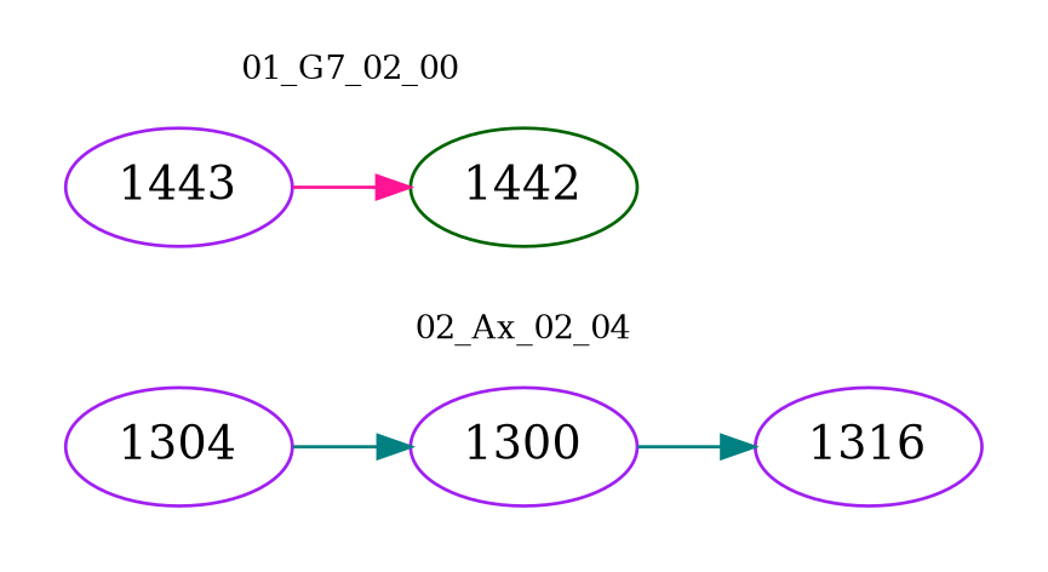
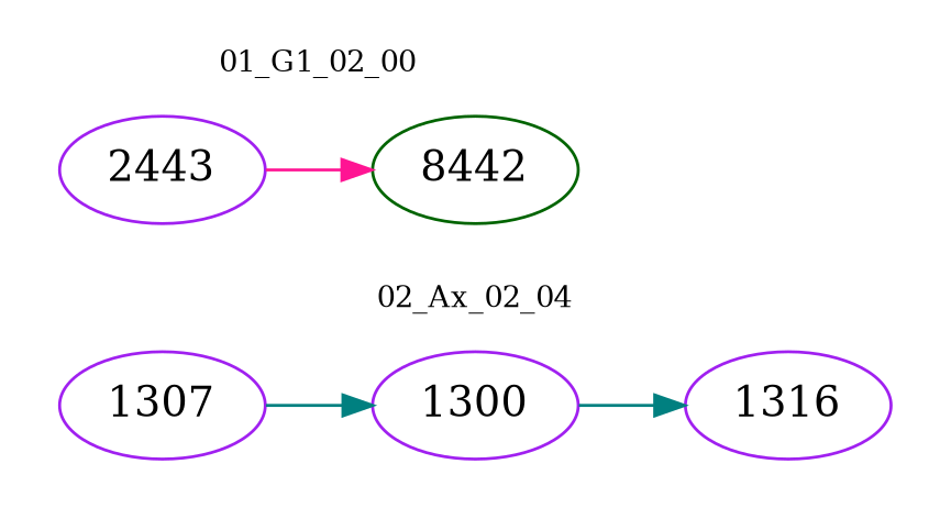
  digraph {
    rankdir=LR
    node [color=purple]
    edge [color=teal]
-   n1 [label=1304]
+   n1 [label=1307]
    n2 [label=1300]
    n3 [label=1316]
-   n4 [label=1443]
-   n5 [color=darkgreen label=1442]
+   n4 [label=2443]
+   n5 [color=darkgreen label=8442]
    subgraph cluster_1 {
      color=white
      fontsize=10
      label="02_Ax_02_04"
      n1
      n2
      n3
    }
    subgraph cluster_2 {
      color=white
      fontsize=10
-     label="01_G7_02_00"
+     label="01_G1_02_00"
      n4
      n5
    }
    n1 -> n2
    n2 -> n3
    n4 -> n5 [color=deeppink]
  }
